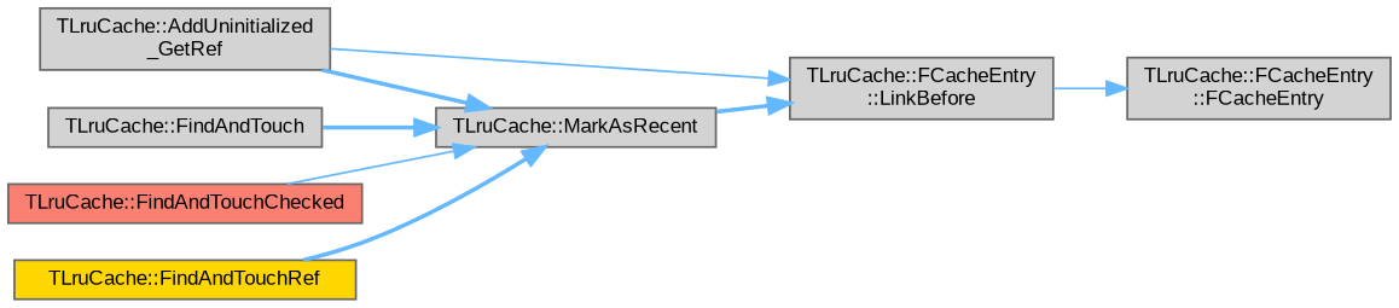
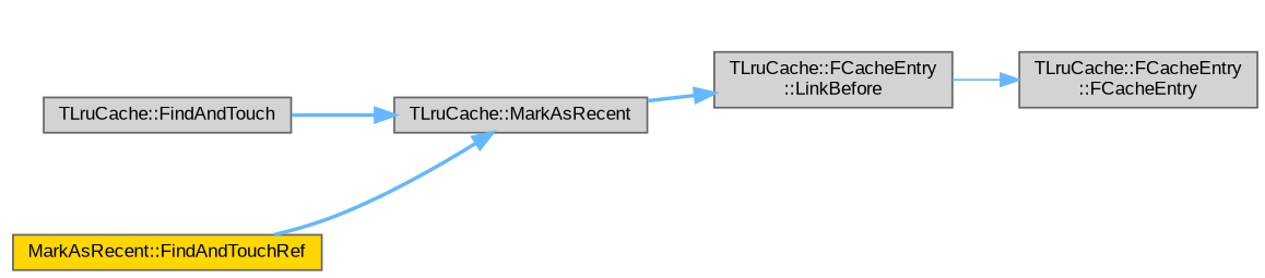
  digraph {
    fontname="Liberation Sans"
    rankdir=RL
    node [color=grey40 fillcolor=lightgrey fontname="Liberation Sans" fontsize=10 shape=box style=filled]
    edge [color=steelblue1 dir=back fontname="Liberation Sans" fontsize=10 labelfontname=Helvetica labelfontsize=10 style=bold]
    n1 [color=gray40 fontcolor=black height=0.2 label="TLruCache::FCacheEntry\l::FCacheEntry" width=0.4]
    n2 [height=0.2 label="TLruCache::FCacheEntry\l::LinkBefore" width=0.4]
-   n3 [height=0.2 label="TLruCache::AddUninitialized\l_GetRef" width=0.4]
    n4 [height=0.2 label="TLruCache::MarkAsRecent" width=0.4]
    n5 [height=0.2 label="TLruCache::FindAndTouch" width=0.4]
-   n6 [fillcolor=salmon height=0.2 label="TLruCache::FindAndTouchChecked" width=0.4]
-   n7 [fillcolor=gold height=0.2 label="TLruCache::FindAndTouchRef" width=0.4]
+   n7 [fillcolor=gold height=0.2 label="MarkAsRecent::FindAndTouchRef" width=0.4]
    n1 -> n2 [style=solid]
-   n2 -> n3 [style=solid]
    n2 -> n4
-   n4 -> n3
    n4 -> n5
-   n4 -> n6 [style=solid]
    n4 -> n7
  }
